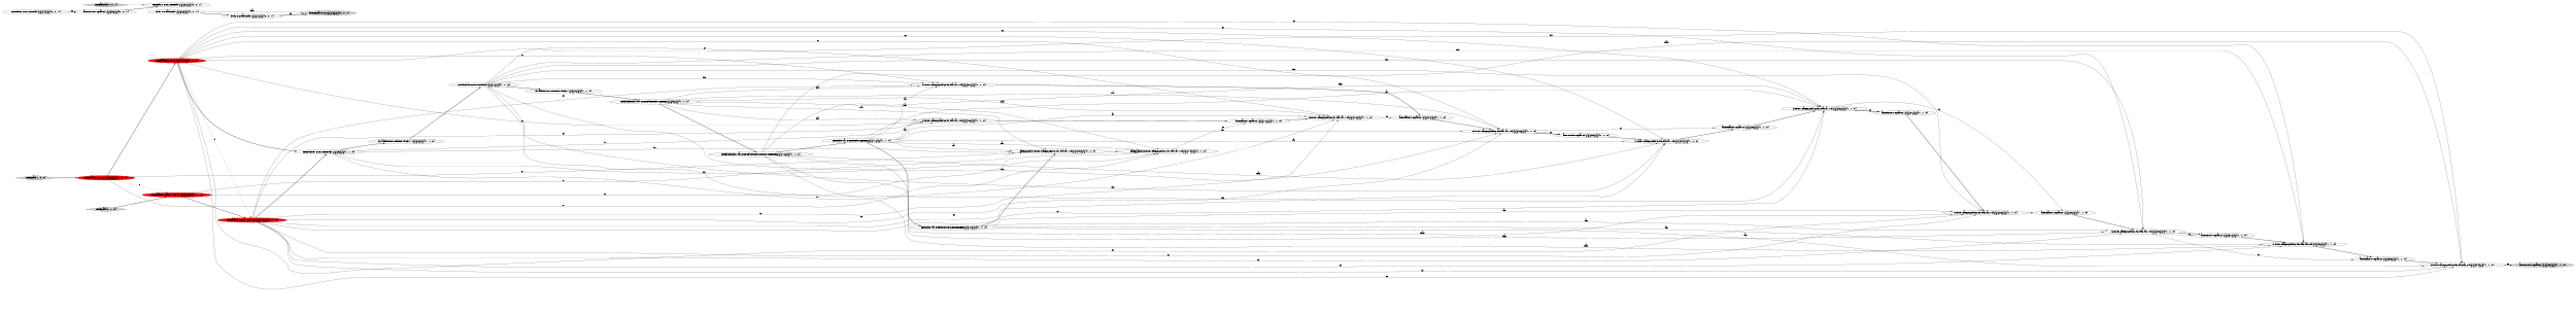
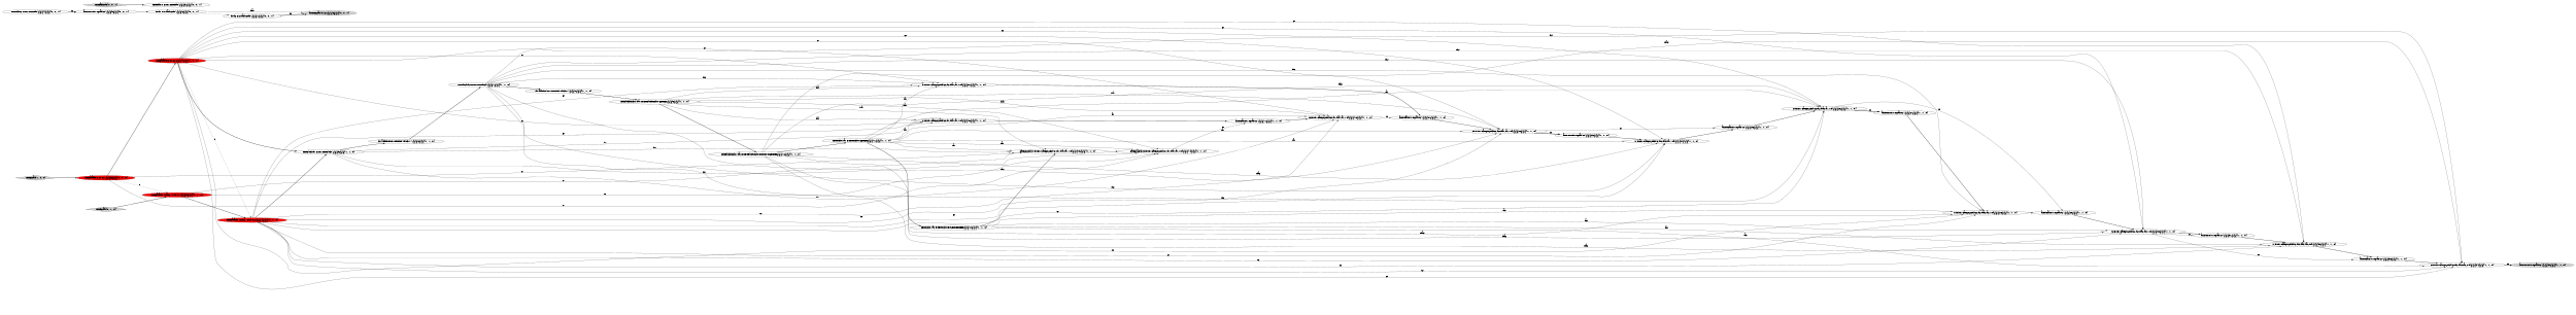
  digraph {
    rankdir=LR
    node [fillcolor=white shape=ellipse style=filled]
    edge [style=solid]
    n1 [label="TextBlockAnchor tba2 = TextBlockAnchor.BOTTOM_CENTER@@@10@@@['1', '1', '0']"]
    n2 [label="TextAnchor ta1 = TextAnchor.CENTER@@@11@@@['1', '1', '0']"]
    n3 [label="t2 = new CategoryTick(c2,tb2,tba2,ta1,1.0f)@@@26@@@['1', '1', '0']"]
    n4 [label="t2 = new CategoryTick(c2,tb2,tba2,ta2,1.0f)@@@30@@@['1', '1', '0']"]
    n5 [label="t2 = new CategoryTick(c2,tb2,tba2,ta2,2.0f)@@@34@@@['1', '1', '0']"]
    n6 [label="t1 = new CategoryTick(c2,tb2,tba2,ta2,1.0f)@@@28@@@['1', '1', '0']"]
    n7 [label="t1 = new CategoryTick(c2,tb2,tba2,ta2,2.0f)@@@32@@@['1', '1', '0']"]
    n8 [label="t1 = new CategoryTick(c2,tb2,tba2,ta1,1.0f)@@@24@@@['1', '1', '0']"]
    n9 [label="CategoryTick t1 = new CategoryTick(c1,tb1,tba1,ta1,1.0f)@@@13@@@['1', '1', '0']"]
    n10 [label="CategoryTick t2 = new CategoryTick(c1,tb1,tba1,ta1,1.0f)@@@14@@@['1', '1', '0']"]
    n11 [label="t1 = new CategoryTick(c2,tb1,tba1,ta1,1.0f)@@@16@@@['1', '1', '0']"]
    n12 [label="t1 = new CategoryTick(c2,tb2,tba1,ta1,1.0f)@@@20@@@['1', '1', '0']"]
    n13 [label="t2 = new CategoryTick(c2,tb1,tba1,ta1,1.0f)@@@18@@@['1', '1', '0']"]
    n14 [label="t2 = new CategoryTick(c2,tb2,tba1,ta1,1.0f)@@@22@@@['1', '1', '0']"]
    n15 [label="TextAnchor ta2 = TextAnchor.BASELINE_LEFT@@@12@@@['1', '1', '0']"]
    n16 [label="assertFalse(t1.equals(t2))@@@29@@@['1', '1', '0']"]
    n17 [label="assertTrue(t1.equals(t2))@@@27@@@['1', '1', '0']"]
    n18 [label="assertTrue(t1.equals(t2))@@@31@@@['1', '1', '0']"]
    n19 [label="assertFalse(t1.equals(t2))@@@33@@@['1', '1', '0']"]
    n20 [fillcolor=lightgray label="assertTrue(t1.equals(t2))@@@35@@@['1', '1', '0']"]
    n21 [label="assertFalse(t1.equals(t2))@@@25@@@['1', '1', '0']"]
    n22 [fillcolor=red label="Comparable c1 = \"C1\"@@@3@@@['1', '0', '0']"]
    n23 [fillcolor=red label="Comparable<String> c1 = \"C1\"@@@3@@@['0', '1', '0']"]
    n24 [fillcolor=red label="Comparable c2 = \"C2\"@@@4@@@['1', '0', '0']"]
    n25 [fillcolor=red label="Comparable<String> c2 = \"C2\"@@@4@@@['0', '1', '0']"]
    n26 [label="TextBlock tb1 = new TextBlock()@@@5@@@['1', '1', '0']"]
    n27 [label="assertFalse(t1.equals(t2))@@@17@@@['1', '1', '0']"]
    n28 [label="tb1.addLine(new TextLine(\"Block 1\"))@@@6@@@['1', '1', '0']"]
    n29 [label="TextBlock tb2 = new TextBlock()@@@7@@@['1', '1', '0']"]
    n30 [label="tb1.addLine(new TextLine(\"Block 2\"))@@@8@@@['1', '1', '0']"]
    n31 [label="assertTrue(t1.equals(t2))@@@23@@@['1', '1', '0']"]
    n32 [label="TextBlockAnchor tba1 = TextBlockAnchor.CENTER@@@9@@@['1', '1', '0']"]
    n33 [label="assertFalse(t1.equals(t2))@@@21@@@['1', '1', '0']"]
    n34 [fillcolor=lightgray label="testHashcode['0', '0', '1']" shape=diamond]
    n35 [label="TextTitle t1 = new TextTitle()@@@3@@@['0', '0', '1']"]
    n36 [label="int h1 = t1.hashCode()@@@6@@@['0', '0', '1']"]
    n37 [fillcolor=lightgray label="assertEquals(h1,h2)@@@8@@@['0', '0', '1']"]
    n38 [label="int h2 = t2.hashCode()@@@7@@@['0', '0', '1']"]
    n39 [fillcolor=lightgray label="testEquals['1', '0', '0']" shape=diamond]
    n40 [label="assertTrue(t1.equals(t2))@@@5@@@['0', '0', '1']"]
    n41 [label="TextTitle t2 = new TextTitle()@@@4@@@['0', '0', '1']"]
    n42 [fillcolor=lightgray label="testEquals['0', '1', '0']" shape=diamond]
    n1 -> n2 [style=bold]
    n1 -> n3 [label=tba2]
    n1 -> n4 [label=tba2]
    n1 -> n5 [label=tba2]
    n1 -> n6 [label=tba2]
    n1 -> n7 [label=tba2]
    n1 -> n8 [label=tba2]
    n2 -> n3 [label=ta1]
    n2 -> n8 [label=ta1]
    n2 -> n9 [label=ta1]
    n2 -> n10 [label=ta1]
    n2 -> n11 [label=ta1]
    n2 -> n12 [label=ta1]
    n2 -> n13 [label=ta1]
    n2 -> n14 [label=ta1]
    n2 -> n15 [style=bold]
    n3 -> n16 [label=t2]
    n3 -> n17 [style=bold]
    n3 -> n17 [label=t2]
    n4 -> n18 [label=t2]
    n4 -> n18 [style=bold]
    n4 -> n19 [label=t2]
    n5 -> n20 [label=t2]
    n5 -> n20 [style=bold]
    n6 -> n16 [style=bold]
    n7 -> n19 [style=bold]
    n8 -> n21 [style=bold]
    n9 -> n10 [style=bold]
    n10 -> n27 [label=t2]
    n11 -> n27 [style=bold]
    n12 -> n33 [style=bold]
    n13 -> n33 [label=t2]
    n14 -> n21 [label=t2]
    n14 -> n31 [style=bold]
    n14 -> n31 [label=t2]
    n15 -> n4 [label=ta2]
    n15 -> n5 [label=ta2]
    n15 -> n6 [label=ta2]
    n15 -> n7 [label=ta2]
    n15 -> n9 [style=bold]
    n16 -> n4 [style=bold]
    n17 -> n6 [style=bold]
    n18 -> n7 [style=bold]
    n19 -> n5 [style=bold]
    n21 -> n3 [style=bold]
    n22 -> n9 [label=c1]
    n22 -> n10 [label=c1]
    n22 -> n23 [label=0 style=dashed]
    n22 -> n24 [style=bold]
    n23 -> n9 [label=c1]
    n23 -> n10 [label=c1]
    n23 -> n25 [style=bold]
    n24 -> n3 [label=c2]
    n24 -> n4 [label=c2]
    n24 -> n5 [label=c2]
    n24 -> n6 [label=c2]
    n24 -> n7 [label=c2]
    n24 -> n8 [label=c2]
    n24 -> n11 [label=c2]
    n24 -> n12 [label=c2]
    n24 -> n13 [label=c2]
    n24 -> n14 [label=c2]
    n24 -> n25 [label=0 style=dashed]
    n24 -> n26 [style=bold]
    n25 -> n3 [label=c2]
    n25 -> n4 [label=c2]
    n25 -> n5 [label=c2]
    n25 -> n6 [label=c2]
    n25 -> n7 [label=c2]
    n25 -> n8 [label=c2]
    n25 -> n11 [label=c2]
    n25 -> n12 [label=c2]
    n25 -> n13 [label=c2]
    n25 -> n14 [label=c2]
    n25 -> n26 [style=bold]
    n26 -> n9 [label=tb1]
    n26 -> n10 [label=tb1]
    n26 -> n11 [label=tb1]
    n26 -> n13 [label=tb1]
    n26 -> n28 [style=bold]
    n27 -> n13 [style=bold]
    n28 -> n29 [style=bold]
    n29 -> n3 [label=tb2]
    n29 -> n4 [label=tb2]
    n29 -> n5 [label=tb2]
    n29 -> n6 [label=tb2]
    n29 -> n7 [label=tb2]
    n29 -> n8 [label=tb2]
    n29 -> n12 [label=tb2]
    n29 -> n14 [label=tb2]
    n29 -> n30 [style=bold]
    n30 -> n32 [style=bold]
    n31 -> n8 [style=bold]
    n32 -> n1 [style=bold]
    n32 -> n9 [label=tba1]
    n32 -> n10 [label=tba1]
    n32 -> n11 [label=tba1]
    n32 -> n12 [label=tba1]
    n32 -> n13 [label=tba1]
    n32 -> n14 [label=tba1]
    n33 -> n14 [style=bold]
-   n34 -> n35 [style=dashed]
+   n34 -> n35 [style=bold]
    n36 -> n37 [label=tba1]
-   n36 -> n38 [style=bold]
+   n36 -> n38 [style=dashed]
    n38 -> n37 [label=h2]
    n38 -> n37 [style=bold]
    n39 -> n22 [style=bold]
-   n40 -> n35 [style=bold]
+   n40 -> n36 [style=bold]
    n41 -> n40 [label=t2]
    n41 -> n40 [style=bold]
    n42 -> n23 [style=bold]
  }
